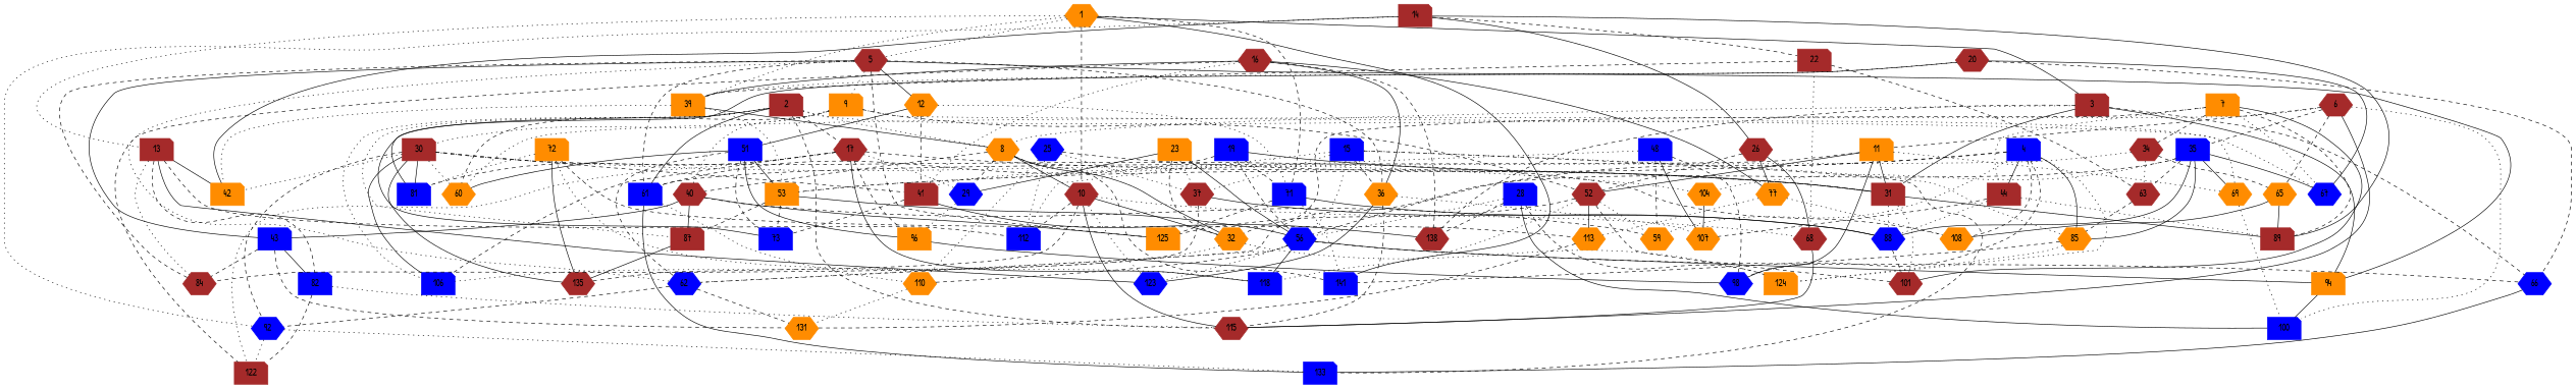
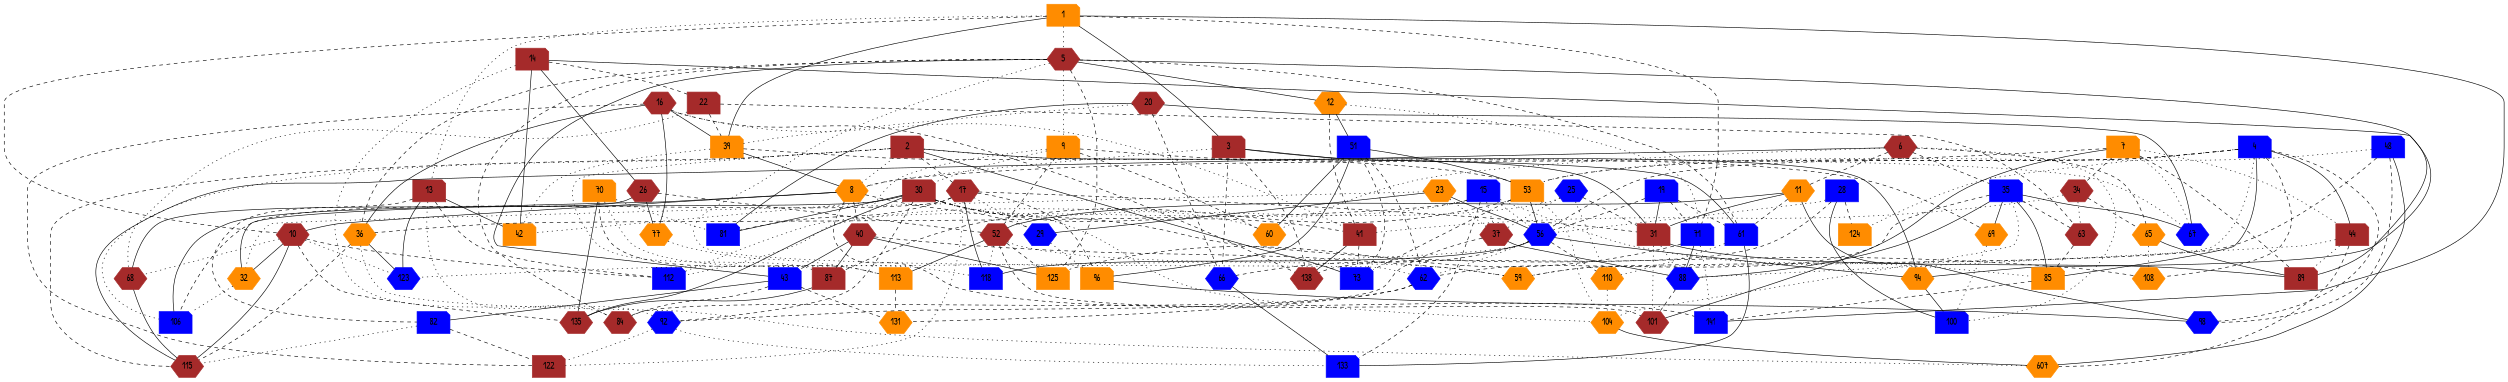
  graph {
    fontname="Patrick Hand"
    node [color=brown fontname="Patrick Hand" shape=hexagon style=filled]
    edge [fontname="Patrick Hand" style=dashed]
-   1 [color=darkorange super="+57+134"]
+   1 [color=darkorange shape=note super="+57+134"]
    3 [shape=note super="+46"]
    5 [super="+79"]
    10 [super="+147+21"]
    13 [shape=note super="+50"]
    39 [color=darkorange shape=note super="+49"]
    71 [color=blue shape=note super="+116"]
    141 [color=blue shape=note]
    8 [color=darkorange super="+27"]
    31 [shape=note super="+129+55"]
    66 [color=blue]
-   94 [color=darkorange shape=note]
+   94 [color=darkorange]
    138
    61 [color=blue shape=note super="+91"]
    9 [color=darkorange shape=note super="+64"]
    12 [color=darkorange]
    36 [color=darkorange super="+127"]
    43 [color=blue shape=note super="+47"]
    62 [color=blue super="+102"]
    84 [super="+132"]
    125 [color=darkorange shape=note]
    32 [color=darkorange super="+78"]
    29 [color=blue]
    40 [super="+77"]
    115 [super="+119"]
    68
    112 [color=blue shape=note]
    123 [color=blue]
    135
    42 [color=darkorange shape=note]
    82 [color=blue shape=note]
    53 [color=darkorange shape=note super="+80"]
    88 [color=blue super="+137"]
    2 [shape=note super="+54"]
    17 [super="+18+58"]
    67 [color=blue]
    73 [color=blue shape=note]
    87 [shape=note]
    106 [color=blue shape=note]
    122 [shape=note]
    81 [color=blue shape=note]
    96 [color=darkorange shape=note]
    118 [color=blue shape=note]
    133 [color=blue shape=note]
    110 [color=darkorange]
    89 [shape=note super="+128"]
    101
    100 [color=blue shape=note]
    4 [color=blue shape=note super="+45"]
    44 [shape=note super="+93"]
    56 [color=blue super="+83+145+105"]
    59 [color=darkorange]
-   85 [color=darkorange super="+114"]
+   85 [color=darkorange shape=note super="+114"]
    98 [color=blue]
    108 [color=darkorange]
    124 [color=darkorange shape=note]
-   107 [color=darkorange]
+   107 [color=darkorange label=607]
    104 [color=darkorange]
    60 [color=darkorange]
    30 [shape=note super="+76+97"]
    52 [super="+117+146"]
    69 [color=darkorange]
    41 [shape=note super="+126"]
    51 [color=blue shape=note super="+95"]
    131 [color=darkorange]
    92 [color=blue super="+111"]
    6 [super="+86"]
-   11 [color=darkorange shape=note super="+99"]
+   11 [color=darkorange super="+99"]
    35 [color=blue shape=note super="+136+90"]
    65 [color=darkorange]
    63
    7 [color=darkorange shape=note super="+144"]
    34
-   113 [color=darkorange]
+   113 [color=darkorange shape=note]
    14 [shape=note super="+142"]
    22 [shape=note]
    26
    n78 [color=darkorange label=77]
    15 [color=blue shape=note super="+33"]
    37 [super="+75"]
    16 [super="+38"]
    19 [color=blue shape=note]
    20
-   23 [color=darkorange shape=note]
+   23 [color=darkorange]
    25 [color=blue]
    28 [color=blue shape=note]
    48 [color=blue shape=note]
-   72 [color=darkorange shape=note]
+   72 [color=darkorange shape=note label=70]
    1 -- 3 [style=solid]
    1 -- 5 [style=dotted]
    1 -- 10
    1 -- 13 [style=dotted]
-   1 -- 39 [style=dotted]
+   1 -- 39 [style=solid]
    1 -- 71
    1 -- 141 [style=solid]
    3 -- 8 [style=dotted]
    3 -- 31 [style=solid]
    3 -- 66
    3 -- 94 [style=solid]
    3 -- 138
    5 -- 94 [style=solid]
    5 -- 61
    5 -- 9 [style=dotted]
    5 -- 12 [style=solid]
    5 -- 36
    5 -- 43 [style=solid]
    5 -- 62 [style=dotted]
    5 -- 84
    5 -- 125
    10 -- 32 [style=solid]
    10 -- 115 [style=solid]
    10 -- 68 [style=dotted]
    10 -- 112
    10 -- 123 [style=dotted]
    10 -- 135
    13 -- 84 [style=dotted]
    13 -- 112
    13 -- 123 [style=solid]
    13 -- 42 [style=solid]
    13 -- 82
    39 -- 8 [style=solid]
    39 -- 42 [style=dotted]
-   39 -- 53 [style=dotted]
+   39 -- 53
    71 -- 141 [style=dotted]
    71 -- 125
    71 -- 88 [style=solid]
    8 -- 10 [style=solid]
    8 -- 141
    8 -- 32 [style=solid]
    8 -- 29
    8 -- 40
    31 -- 88 [style=dotted]
    31 -- 89 [style=solid]
    31 -- 101 [style=dotted]
    66 -- 133 [style=solid]
    94 -- 100 [style=solid]
    61 -- 133 [style=solid]
    61 -- 110 [style=dotted]
    9 -- 40 [style=dotted]
    9 -- 60
    9 -- 30 [style=dotted]
    9 -- 52
-   9 -- 69 [style=dotted]
+   9 -- 69
    12 -- 71 [style=dotted]
    12 -- 41
    12 -- 51 [style=solid]
    36 -- 115
    36 -- 123 [style=solid]
    36 -- 107 [style=dotted]
    43 -- 84 [weight=2]
    43 -- 82 [style=solid]
    43 -- 131
    62 -- 131
    62 -- 92
    32 -- 106 [style=dotted]
-   32 -- 124 [style=dotted]
    29 -- 96 [style=dotted]
    40 -- 43 [style=solid]
    40 -- 125 [style=solid]
    40 -- 87 [style=solid]
    40 -- 59
    68 -- 115 [style=solid]
    82 -- 115 [style=dotted]
    82 -- 122
    53 -- 73
    53 -- 87
    53 -- 56 [style=solid]
+   53 -- 104 [style=dotted]
    88 -- 101
    2 -- 8 [style=dotted]
    2 -- 61 [style=solid]
    2 -- 115
    2 -- 17
    2 -- 67 [style=dotted]
    2 -- 73 [style=solid]
    2 -- 87 [style=dotted]
    2 -- 106 [style=dotted]
    17 -- 31
    17 -- 29 [style=dotted]
    17 -- 106
    17 -- 122 [style=dotted]
    17 -- 81
    17 -- 96
    17 -- 118 [style=solid]
    87 -- 135 [style=solid]
    96 -- 98 [style=solid]
-   110 -- 131 [style=dotted]
+   110 -- 104 [style=dotted]
    4 -- 53
    4 -- 44 [style=solid]
    4 -- 56
    4 -- 59 [style=dotted]
    4 -- 85 [style=solid]
    4 -- 98
    4 -- 108
    4 -- 124 [style=dotted]
    44 -- 88 [style=dotted]
    44 -- 89 [style=dotted weight=2]
    44 -- 107
    56 -- 66
    56 -- 94 [style=solid]
    56 -- 62 [style=dotted]
    56 -- 123 [style=dotted]
    56 -- 118 [style=solid]
    56 -- 110
    85 -- 141
-   85 -- 124 [style=dotted]
    104 -- 107 [style=solid]
    30 -- 135 [style=solid]
    30 -- 42 [style=dotted]
    30 -- 106 [style=solid]
    30 -- 81 [style=solid]
    30 -- 108
    30 -- 104 [style=dotted]
    30 -- 60 [style=dotted]
    30 -- 41
    30 -- 92
    52 -- 125
    52 -- 118 [style=dotted]
    52 -- 101
    52 -- 59 [style=dotted]
    52 -- 113 [style=solid]
    69 -- 100 [style=dotted]
    41 -- 138 [style=solid]
    41 -- 73
    51 -- 62
    51 -- 53 [style=solid]
    51 -- 73
    51 -- 96 [style=solid]
    51 -- 60 [style=solid]
    92 -- 122 [style=dotted]
    92 -- 133 [style=dotted]
    6 -- 115 [style=solid]
    6 -- 100 [style=dotted]
    6 -- 60 [style=dotted]
    6 -- 11
    6 -- 35
    6 -- 65
    11 -- 31 [style=solid]
    11 -- 61
    11 -- 98 [style=solid]
    11 -- 52 [style=solid]
-   11 -- 69 [style=dotted]
    35 -- 62
    35 -- 88 [style=solid]
    35 -- 67 [style=solid]
    35 -- 85 [style=solid]
    35 -- 104 [style=dotted]
    35 -- 69 [style=solid]
    35 -- 63
    65 -- 89 [style=solid]
-   65 -- 108 [style=solid]
+   65 -- 108 [style=dotted]
    63 -- 85
-   7 -- 32
+   7 -- 8
    7 -- 67 [style=dotted]
    7 -- 89
    7 -- 101 [style=solid]
    7 -- 44 [style=dotted]
    7 -- 34
    34 -- 41 [style=dotted]
    34 -- 65
    34 -- 63 [style=dotted]
    113 -- 131
    14 -- 42 [style=solid]
    14 -- 89 [style=solid]
    14 -- 92 [style=dotted weight=2]
    14 -- 22
    14 -- 26 [style=solid]
    22 -- 39
    22 -- 68 [style=dotted]
    22 -- 63
    26 -- 68 [style=solid]
    26 -- 52
    26 -- n78 [style=solid]
-   n78 -- 108 [style=dotted]
    n78 -- 113 [style=dotted]
    15 -- 36
    15 -- 112 [style=dotted]
    15 -- 133
    15 -- 56 [style=dotted]
    15 -- 85 [style=dotted]
    15 -- 37 [style=dotted]
    37 -- 84 [weight=2]
    37 -- 88 [style=solid]
    16 -- 39 [style=solid]
    16 -- 138
    16 -- 36 [style=solid]
    16 -- 122
    16 -- 41 [style=dotted]
    16 -- n78 [style=solid]
    19 -- 71
    19 -- 31 [style=solid]
    19 -- 61
    19 -- 56
    20 -- 39 [style=dotted]
    20 -- 66
    20 -- 67 [style=solid]
    20 -- 81 [style=solid]
-   23 -- 32
+   23 -- 32 [style=dotted]
    23 -- 29 [style=solid]
    23 -- 56 [style=solid]
    23 -- 37 [style=dotted]
    25 -- 31
    25 -- 112 [style=dotted]
    25 -- 110 [style=dotted]
    25 -- 37 [style=dotted]
    28 -- 138
    28 -- 100 [style=solid]
    28 -- 56 [style=dotted]
    28 -- 124
    48 -- 53 [style=dotted]
    48 -- 59
    48 -- 98
    48 -- 107 [style=solid]
    72 -- 135 [style=solid]
    72 -- 81 [style=dotted]
    72 -- 118 [style=dotted]
    72 -- 113
  }
